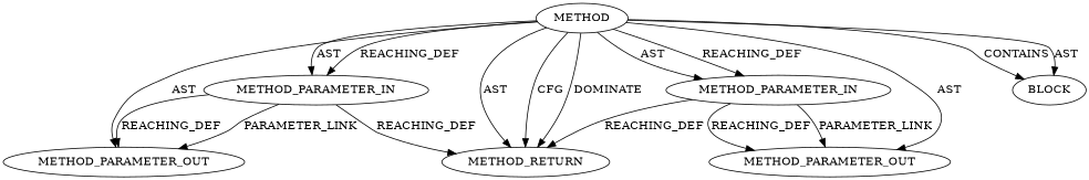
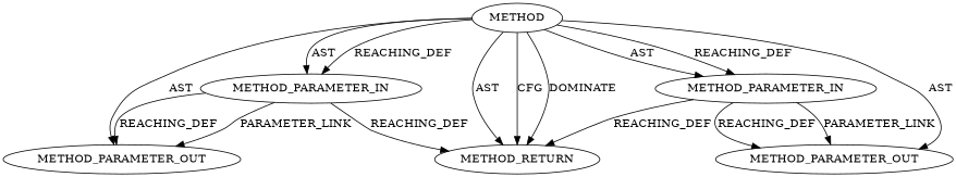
  digraph {
    node [CODE=p2 EVALUATION_STRATEGY=BY_VALUE IS_VARIADIC=false ORDER=2 TYPE_FULL_NAME=ANY]
    n1 [INDEX=2 NAME=p2 label=METHOD_PARAMETER_IN]
    n2 [CODE=RET label=METHOD_RETURN IS_VARIADIC=""]
    n3 [INDEX=2 NAME=p2 label=METHOD_PARAMETER_OUT]
    n4 [AST_PARENT_FULL_NAME="<global>" AST_PARENT_TYPE=NAMESPACE_BLOCK CODE="<empty>" FILENAME="<empty>" FULL_NAME=rcu_assign_pointer IS_EXTERNAL=true NAME=rcu_assign_pointer ORDER=0 label=METHOD EVALUATION_STRATEGY="" IS_VARIADIC="" TYPE_FULL_NAME=""]
    n5 [CODE=p1 INDEX=1 NAME=p1 ORDER=1 label=METHOD_PARAMETER_IN]
-   n6 [ARGUMENT_INDEX=1 CODE="<empty>" ORDER=1 label=BLOCK EVALUATION_STRATEGY="" IS_VARIADIC=""]
    n7 [CODE=p1 INDEX=1 NAME=p1 ORDER=1 label=METHOD_PARAMETER_OUT]
    n1 -> n2 [VARIABLE=p2 label=REACHING_DEF]
    n1 -> n3 [label=PARAMETER_LINK]
    n1 -> n3 [VARIABLE=p2 label=REACHING_DEF]
    n4 -> n1 [label=AST]
    n4 -> n1 [label=REACHING_DEF]
    n4 -> n2 [label=AST]
    n4 -> n2 [label=CFG]
    n4 -> n2 [label=DOMINATE]
    n4 -> n3 [label=AST]
    n4 -> n5 [label=REACHING_DEF]
    n4 -> n5 [label=AST]
-   n4 -> n6 [label=CONTAINS]
-   n4 -> n6 [label=AST]
    n4 -> n7 [label=AST]
    n5 -> n2 [VARIABLE=p1 label=REACHING_DEF]
    n5 -> n7 [VARIABLE=p1 label=REACHING_DEF]
    n5 -> n7 [label=PARAMETER_LINK]
  }
